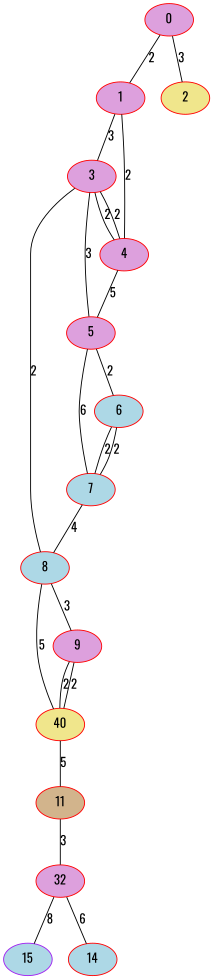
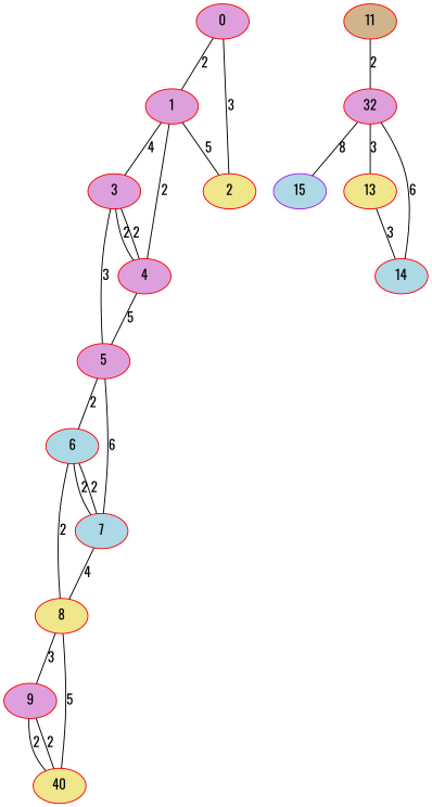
  graph {
    fontname=Oswald
    node [color=red fillcolor=plum fontname=Oswald style=filled weight=1]
    edge [fontname=Oswald]
    0
    1
    2 [fillcolor=khaki]
    3
    4
    5
    6 [fillcolor=lightblue]
    7 [fillcolor=lightblue]
-   8 [fillcolor=lightblue]
+   8 [fillcolor=khaki]
    9
    n11 [fillcolor=khaki label=40]
    11 [fillcolor=tan]
    n13 [label=32]
    15 [color=purple fillcolor=lightblue weight=4]
+   13 [fillcolor=khaki]
    14 [fillcolor=lightblue]
    0 -- 1 [label=2]
    0 -- 2 [label=3]
-   1 -- 3 [label=3]
+   1 -- 2 [label=5]
+   1 -- 3 [label=4]
    1 -- 4 [label=2]
    3 -- 4 [label=2]
    3 -- 4 [label=2]
    3 -- 5 [label=3]
    4 -- 5 [label=5]
    5 -- 6 [label=2]
    5 -- 7 [label=6]
    6 -- 7 [label=2]
    6 -- 7 [label=2]
-   3 -- 8 [label=2]
+   6 -- 8 [label=2]
    7 -- 8 [label=4]
    8 -- 9 [label=3]
    8 -- n11 [label=5]
    9 -- n11 [label=2]
    9 -- n11 [label=2]
-   n11 -- 11 [label=5]
-   11 -- n13 [label=3]
+   11 -- n13 [label=2]
    n13 -- 15 [label=8]
+   n13 -- 13 [label=3]
    n13 -- 14 [label=6]
+   13 -- 14 [label=3]
  }
